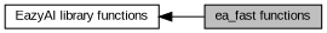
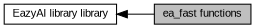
  digraph {
    rankdir=LR
    fontname="Liberation Sans"
    node [color=black fontname="Liberation Sans" fontsize=10 shape=box]
-   n1 [height=0.2 label="EazyAI library functions" width=0.4]
+   n1 [height=0.2 label="EazyAI library library" width=0.4]
    n2 [fillcolor=grey75 fontcolor=black height=0.2 label="ea_fast functions" style=filled width=0.4]
    n1 -> n2 [dir=back fontname="Liberation Sans" fontsize=10 labelfontname=Helvetica labelfontsize=10 shape=plaintext style=solid]
  }
